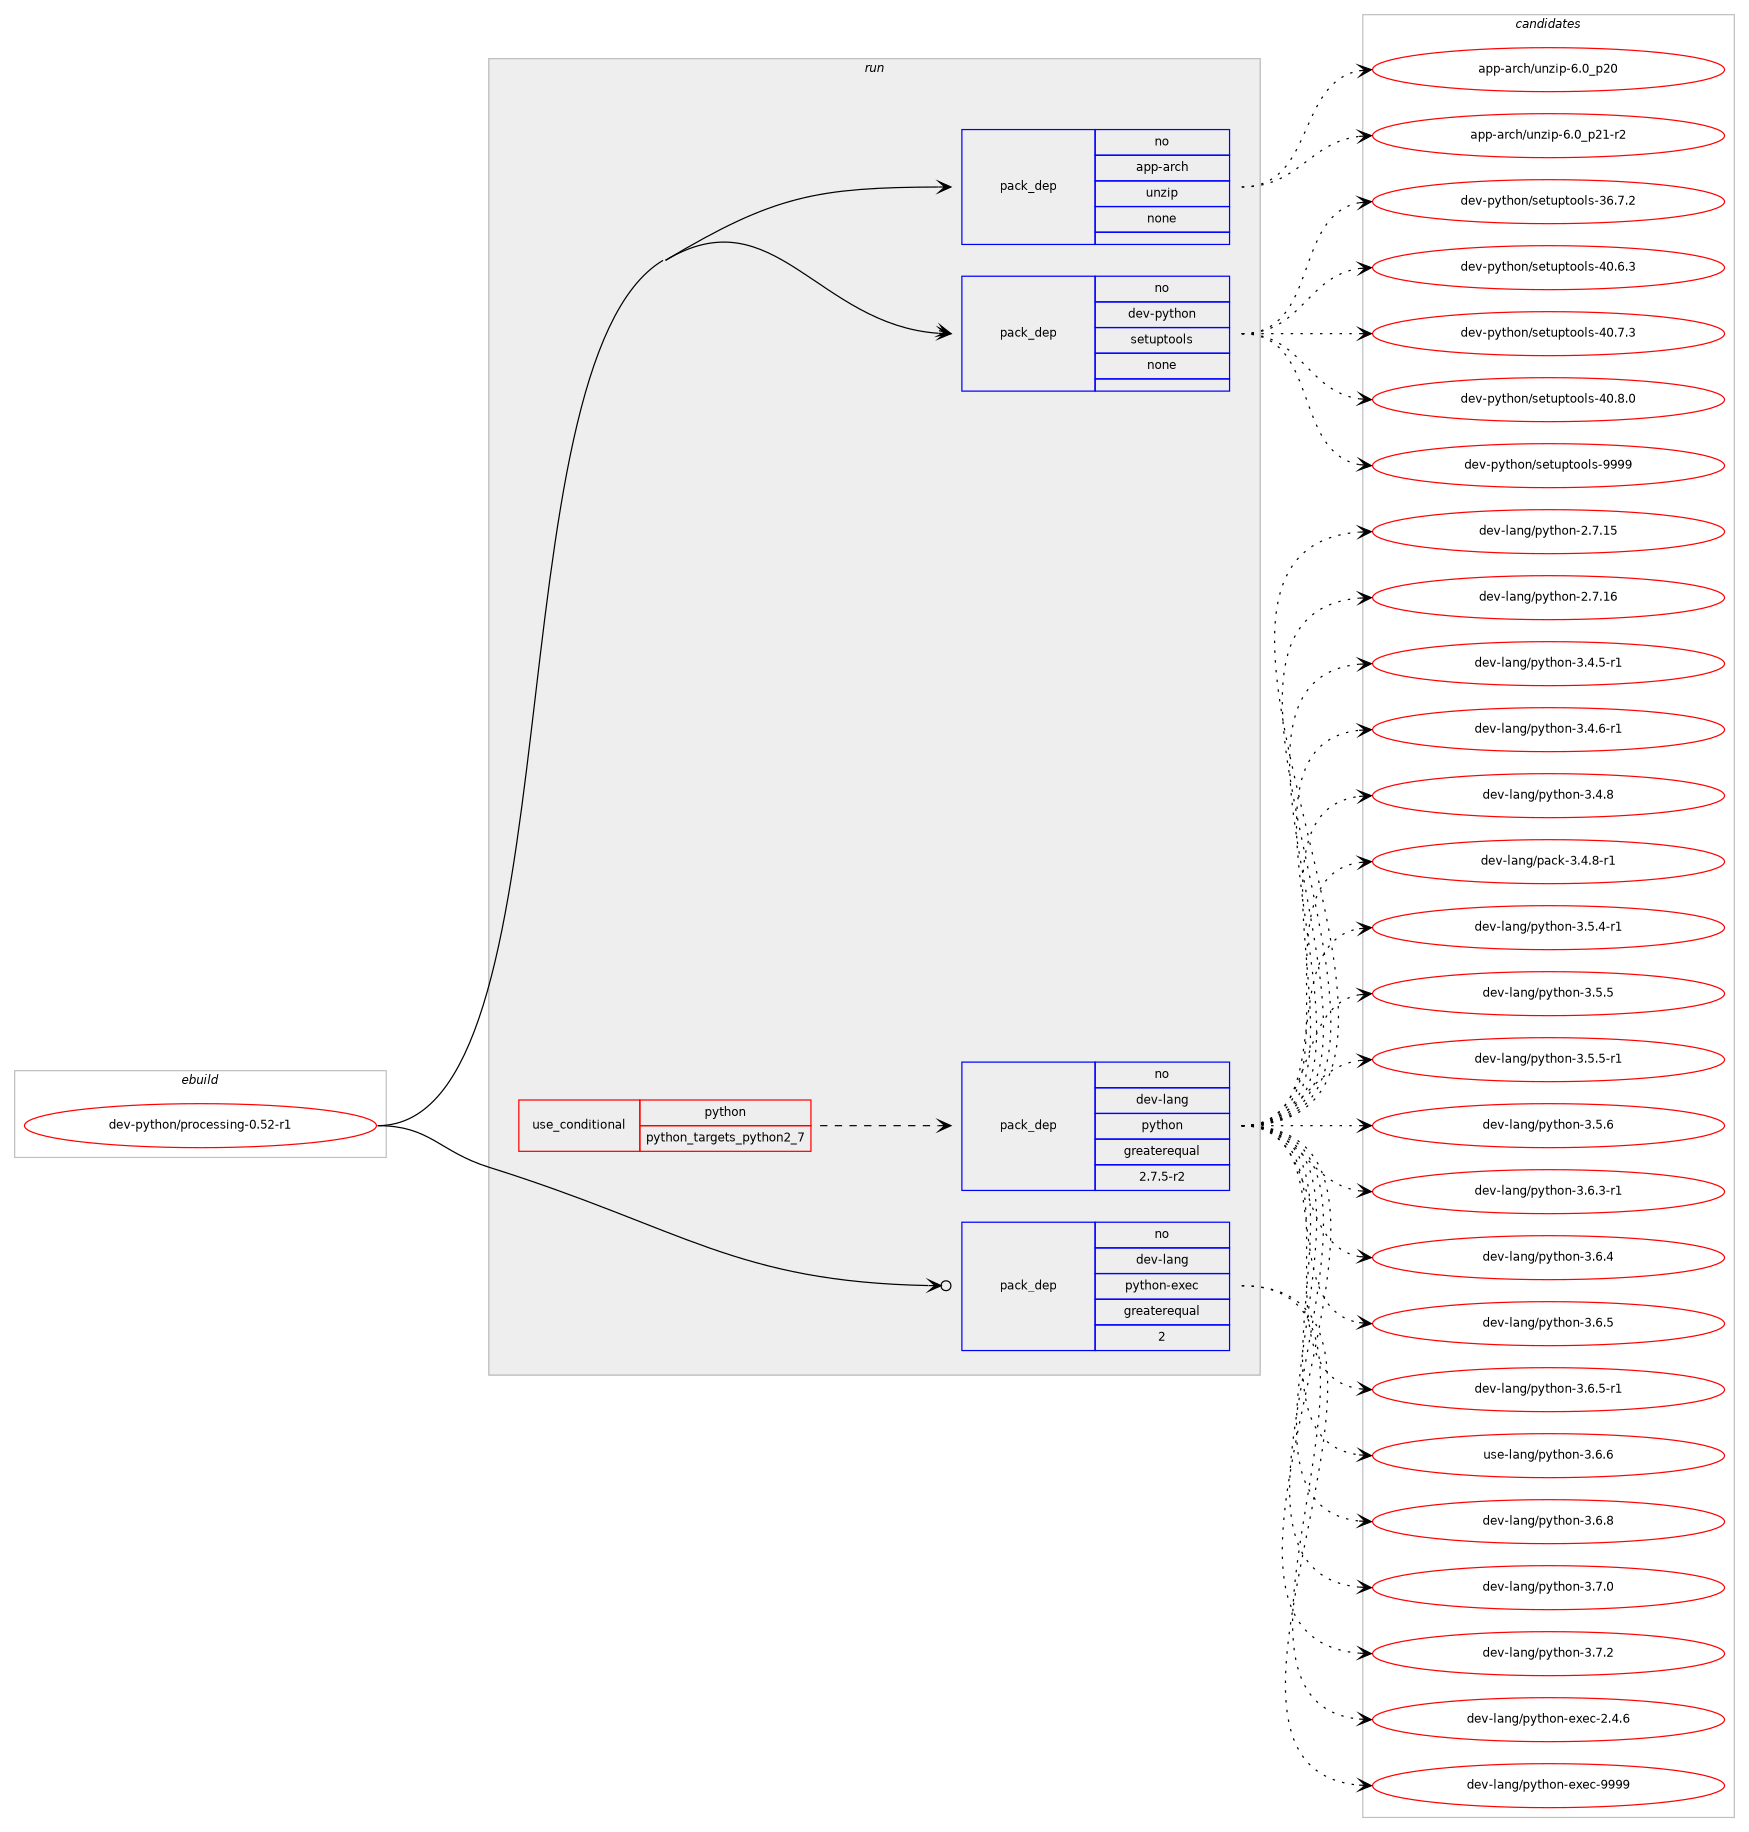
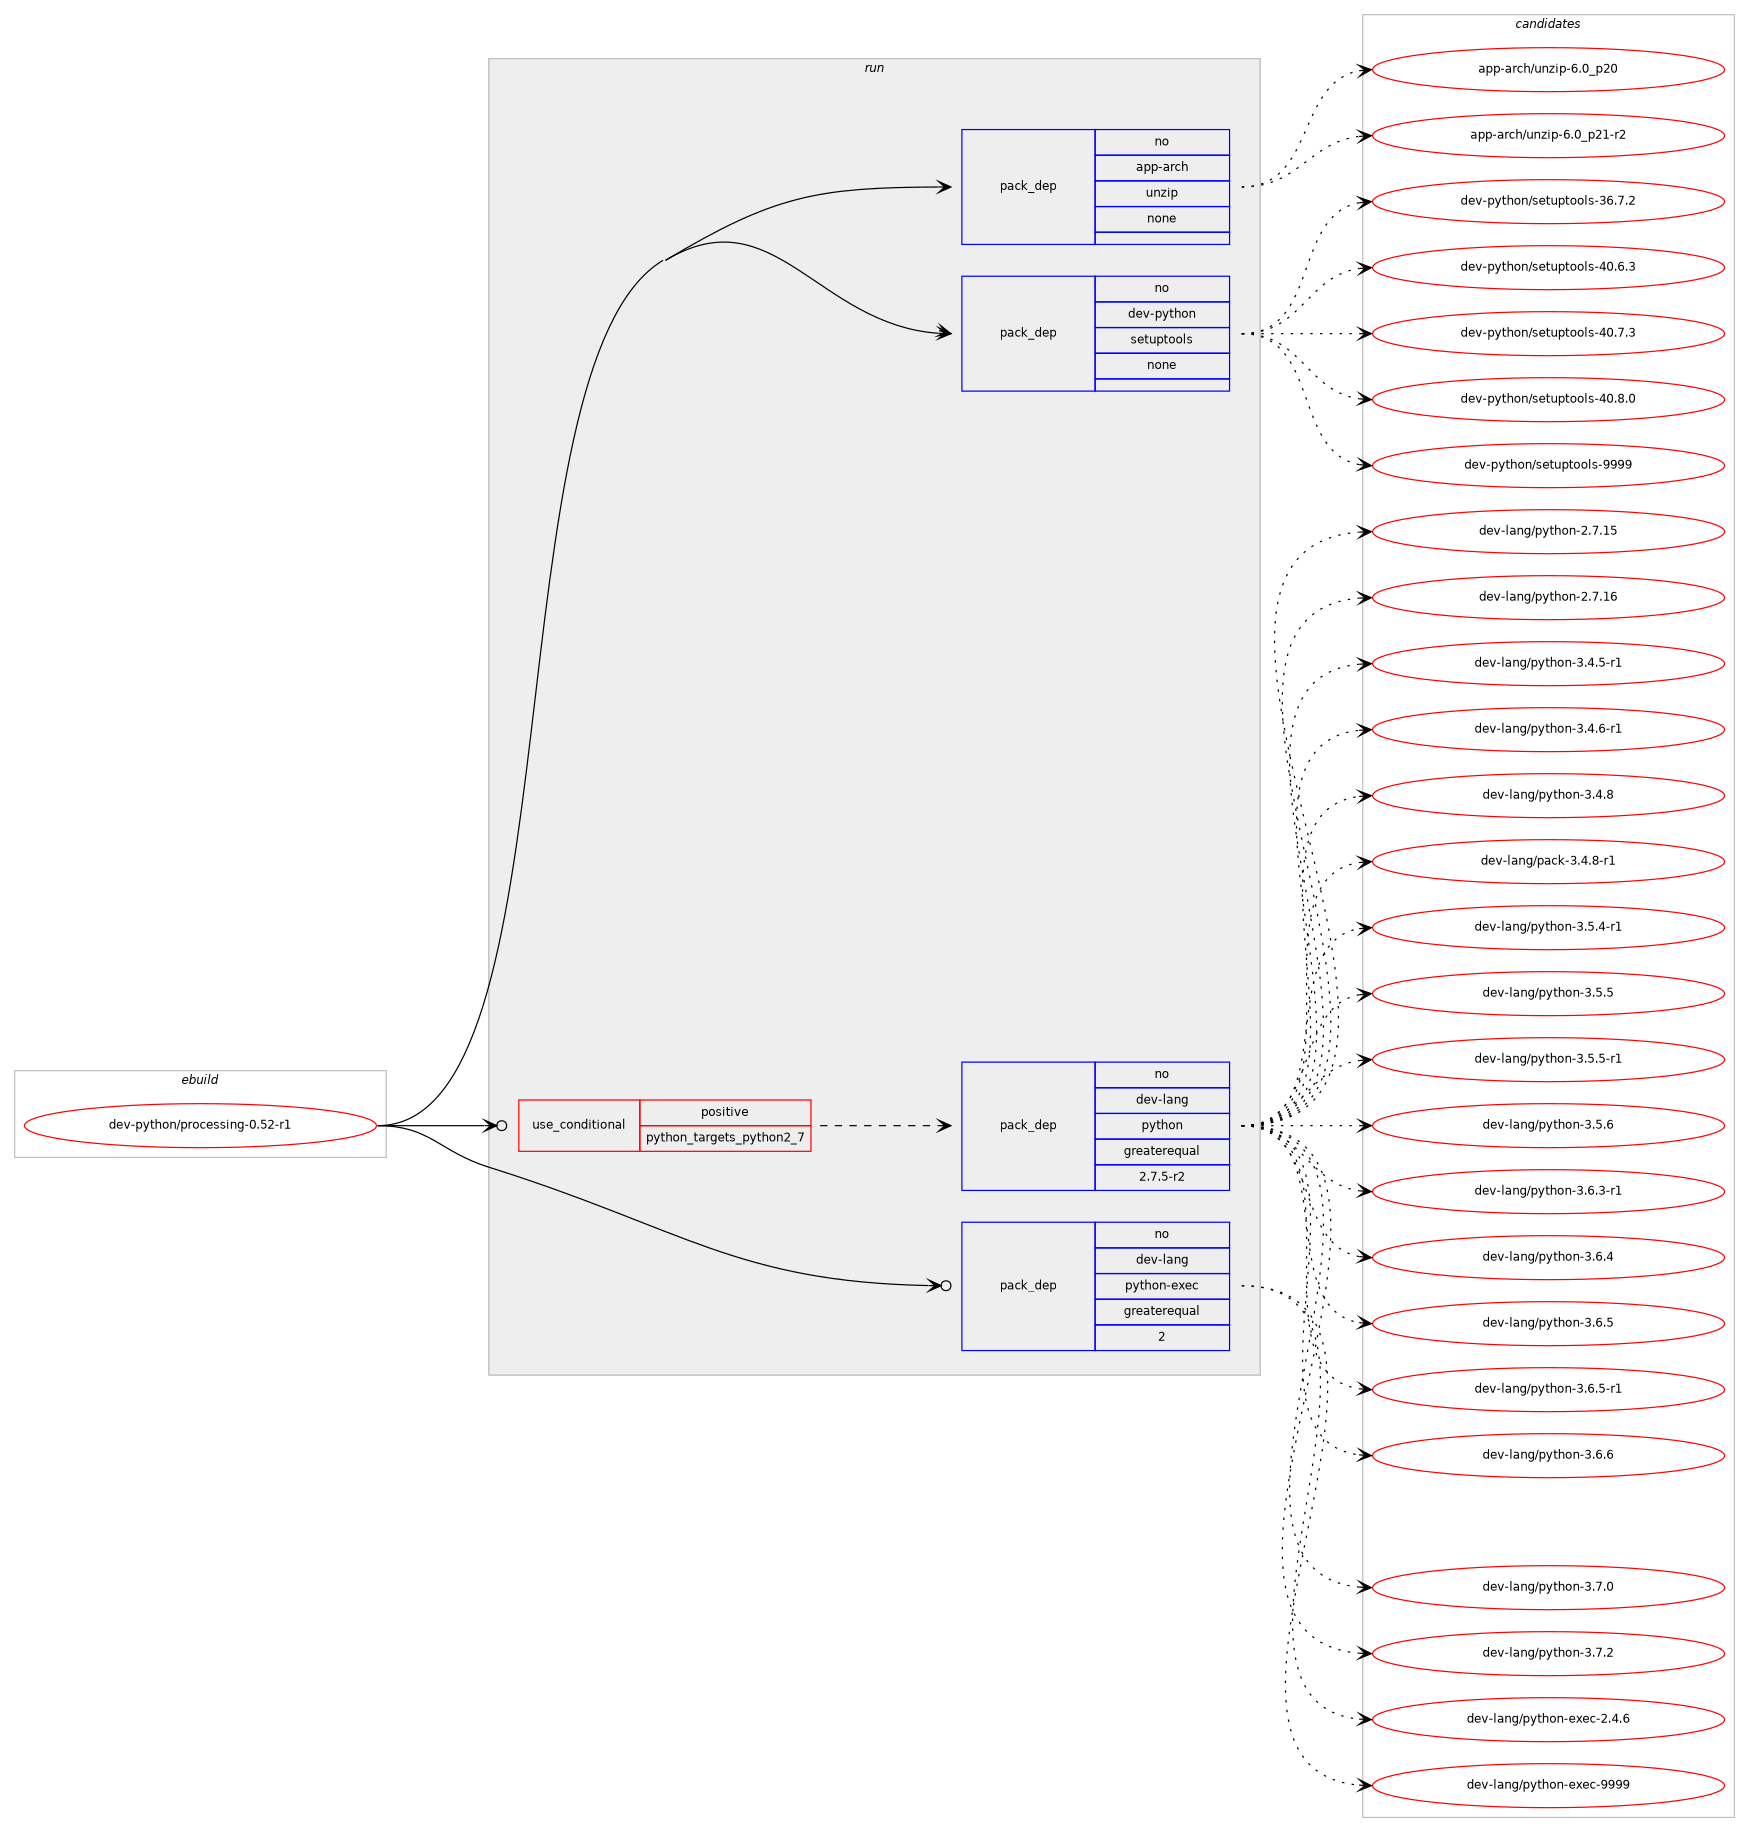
  digraph {
    compound=true
    concentrate=true
    fontname=Helvetica
    fontsize=10
    newrank=true
    rankdir=LR
    ranksep=1.5
    node [color=red fontname=Helvetica fontsize=10]
    edge [arrowhead=vee headport=w style=dotted tailport=e weight=100]
    n1 [label="dev-python/processing-0.52-r1" width=4]
    n2 [color=blue label=<<TABLE BORDER="0" CELLBORDER="1" CELLSPACING="0" CELLPADDING="4" WIDTH="220"><TR><TD ROWSPAN="6" CELLPADDING="30">pack_dep</TD></TR><TR><TD WIDTH="110">no</TD></TR><TR><TD>app-arch</TD></TR><TR><TD>unzip</TD></TR><TR><TD>none</TD></TR><TR><TD></TD></TR></TABLE>> shape=none]
    n3 [color=blue label=<<TABLE BORDER="0" CELLBORDER="1" CELLSPACING="0" CELLPADDING="4" WIDTH="220"><TR><TD ROWSPAN="6" CELLPADDING="30">pack_dep</TD></TR><TR><TD WIDTH="110">no</TD></TR><TR><TD>dev-python</TD></TR><TR><TD>setuptools</TD></TR><TR><TD>none</TD></TR><TR><TD></TD></TR></TABLE>> shape=none]
    n4 [color=blue label=<<TABLE BORDER="0" CELLBORDER="1" CELLSPACING="0" CELLPADDING="4" WIDTH="220"><TR><TD ROWSPAN="6" CELLPADDING="30">pack_dep</TD></TR><TR><TD WIDTH="110">no</TD></TR><TR><TD>dev-lang</TD></TR><TR><TD>python</TD></TR><TR><TD>greaterequal</TD></TR><TR><TD>2.7.5-r2</TD></TR></TABLE>> shape=none]
-   n5 [label=<<TABLE BORDER="0" CELLBORDER="1" CELLSPACING="0" CELLPADDING="4"><TR><TD ROWSPAN="3" CELLPADDING="10">use_conditional</TD></TR><TR><TD>python</TD></TR><TR><TD>python_targets_python2_7</TD></TR></TABLE>> shape=none]
+   n5 [label=<<TABLE BORDER="0" CELLBORDER="1" CELLSPACING="0" CELLPADDING="4"><TR><TD ROWSPAN="3" CELLPADDING="10">use_conditional</TD></TR><TR><TD>positive</TD></TR><TR><TD>python_targets_python2_7</TD></TR></TABLE>> shape=none]
    n6 [color=blue label=<<TABLE BORDER="0" CELLBORDER="1" CELLSPACING="0" CELLPADDING="4" WIDTH="220"><TR><TD ROWSPAN="6" CELLPADDING="30">pack_dep</TD></TR><TR><TD WIDTH="110">no</TD></TR><TR><TD>dev-lang</TD></TR><TR><TD>python-exec</TD></TR><TR><TD>greaterequal</TD></TR><TR><TD>2</TD></TR></TABLE>> shape=none]
    n7 [label="app-arch/unzip-6.0_p20" width=4]
    n8 [label="app-arch/unzip-6.0_p21-r2" width=4]
    n9 [label="dev-python/setuptools-36.7.2" width=4]
    n10 [label="dev-python/setuptools-40.6.3" width=4]
    n11 [label="dev-python/setuptools-40.7.3" width=4]
    n12 [label="dev-python/setuptools-40.8.0" width=4]
    n13 [label="dev-python/setuptools-9999" width=4]
    n14 [label="dev-lang/python-2.7.15" width=4]
    n15 [label="dev-lang/python-2.7.16" width=4]
    n16 [label="dev-lang/python-3.4.5-r1" width=4]
    n17 [label="dev-lang/python-3.4.6-r1" width=4]
    n18 [label="dev-lang/python-3.4.8" width=4]
    n19 [label="dev-lang/pack-3.4.8-r1" width=4]
    n20 [label="dev-lang/python-3.5.4-r1" width=4]
    n21 [label="dev-lang/python-3.5.5" width=4]
    n22 [label="dev-lang/python-3.5.5-r1" width=4]
    n23 [label="dev-lang/python-3.5.6" width=4]
    n24 [label="dev-lang/python-3.6.3-r1" width=4]
    n25 [label="dev-lang/python-3.6.4" width=4]
    n26 [label="dev-lang/python-3.6.5" width=4]
    n27 [label="dev-lang/python-3.6.5-r1" width=4]
-   n28 [label="use-lang/python-3.6.6" width=4]
-   n29 [label="dev-lang/python-3.6.8" width=4]
+   n28 [label="dev-lang/python-3.6.6" width=4]
    n30 [label="dev-lang/python-3.7.0" width=4]
    n31 [label="dev-lang/python-3.7.2" width=4]
    n32 [label="dev-lang/python-exec-2.4.6" width=4]
    n33 [label="dev-lang/python-exec-9999" width=4]
    subgraph cluster_1 {
      color=gray
      label=<<i>ebuild</i>>
      rank=same
      n1
    }
    subgraph cluster_2 {
      color=gray
      label=<<i>dependencies</i>>
      subgraph cluster_3 {
        color=gray
        fillcolor="#eeeeee"
        label=<<i>compile</i>>
        style=filled
        subgraph sub_4 {
          color=gray
          fillcolor="#eeeeee"
          label=<<i>compile</i>>
          style=filled
          n2
        }
        subgraph sub_5 {
          color=gray
          fillcolor="#eeeeee"
          label=<<i>compile</i>>
          style=filled
          n3
        }
      }
      subgraph cluster_6 {
        color=gray
        fillcolor="#eeeeee"
        label=<<i>compile and run</i>>
        style=filled
        subgraph sub_7 {
          color=gray
          fillcolor="#eeeeee"
          label=<<i>compile and run</i>>
          style=filled
          n5
          subgraph sub_8 {
            color=gray
            fillcolor="#eeeeee"
            label=<<i>compile and run</i>>
            style=filled
            n4
          }
        }
        subgraph sub_9 {
          color=gray
          fillcolor="#eeeeee"
          label=<<i>compile and run</i>>
          style=filled
          n6
        }
      }
      subgraph cluster_10 {
        color=gray
        fillcolor="#eeeeee"
        label=<<i>run</i>>
        style=filled
      }
    }
    subgraph cluster_11 {
      color=gray
      label=<<i>candidates</i>>
      rank=same
      subgraph sub_12 {
        color=black
        label=<<i>candidates</i>>
        nodesep=1
        rank=same
        n7
        n8
      }
      subgraph sub_13 {
        color=black
        label=<<i>candidates</i>>
        nodesep=1
        rank=same
        n9
        n10
        n11
        n12
        n13
      }
      subgraph sub_14 {
        color=black
        label=<<i>candidates</i>>
        nodesep=1
        rank=same
        n14
        n15
        n16
        n17
        n18
        n19
        n20
        n21
        n22
        n23
        n24
        n25
        n26
        n27
        n28
-       n29
        n30
        n31
      }
      subgraph sub_15 {
        color=black
        label=<<i>candidates</i>>
        nodesep=1
        rank=same
        n32
        n33
      }
    }
    n1 -> n2 [style=solid weight=20]
    n1 -> n3 [style=solid weight=20]
+   n1 -> n5 [arrowhead=odotvee style=solid weight=20]
    n1 -> n6 [arrowhead=odotvee style=solid weight=20]
    n2 -> n7
    n2 -> n8
    n3 -> n9
    n3 -> n10
    n3 -> n11
    n3 -> n12
    n3 -> n13
    n4 -> n14
    n4 -> n15
    n4 -> n16
    n4 -> n17
    n4 -> n18
    n4 -> n19
    n4 -> n20
    n4 -> n21
    n4 -> n22
    n4 -> n23
    n4 -> n24
    n4 -> n25
    n4 -> n26
    n4 -> n27
    n4 -> n28
-   n4 -> n29
    n4 -> n30
    n4 -> n31
    n5 -> n4 [style=dashed weight=20]
    n6 -> n32
    n6 -> n33
  }
